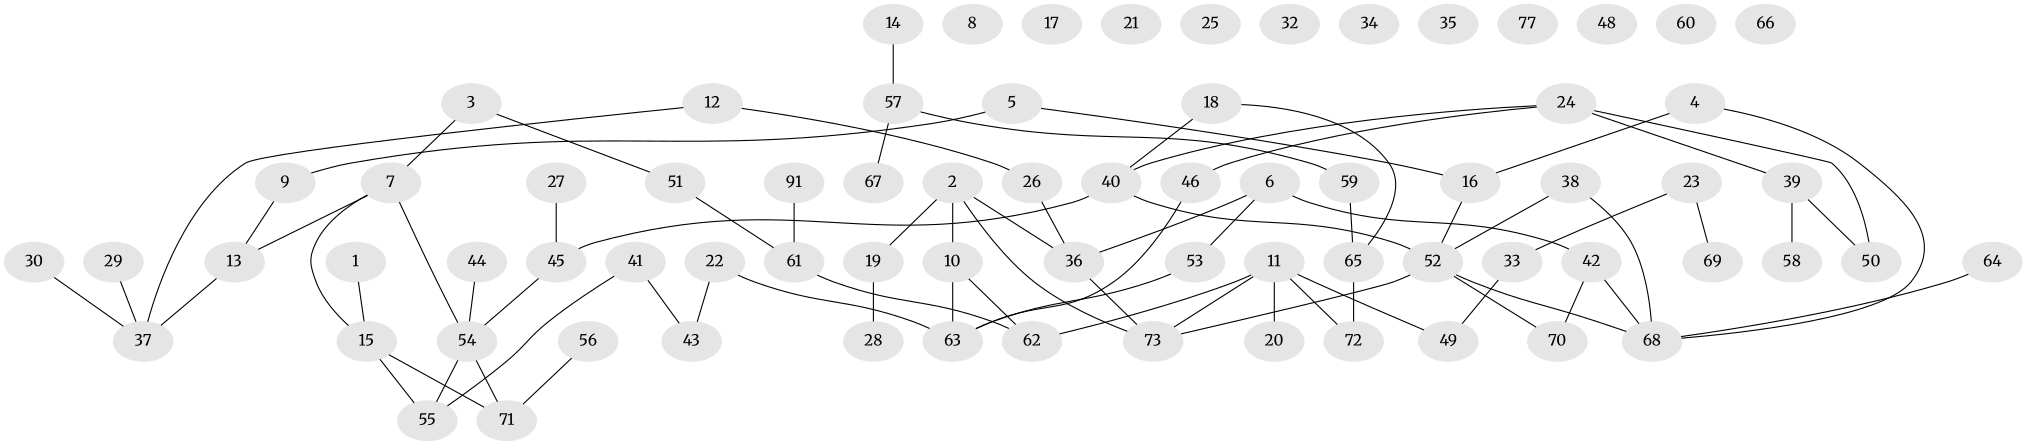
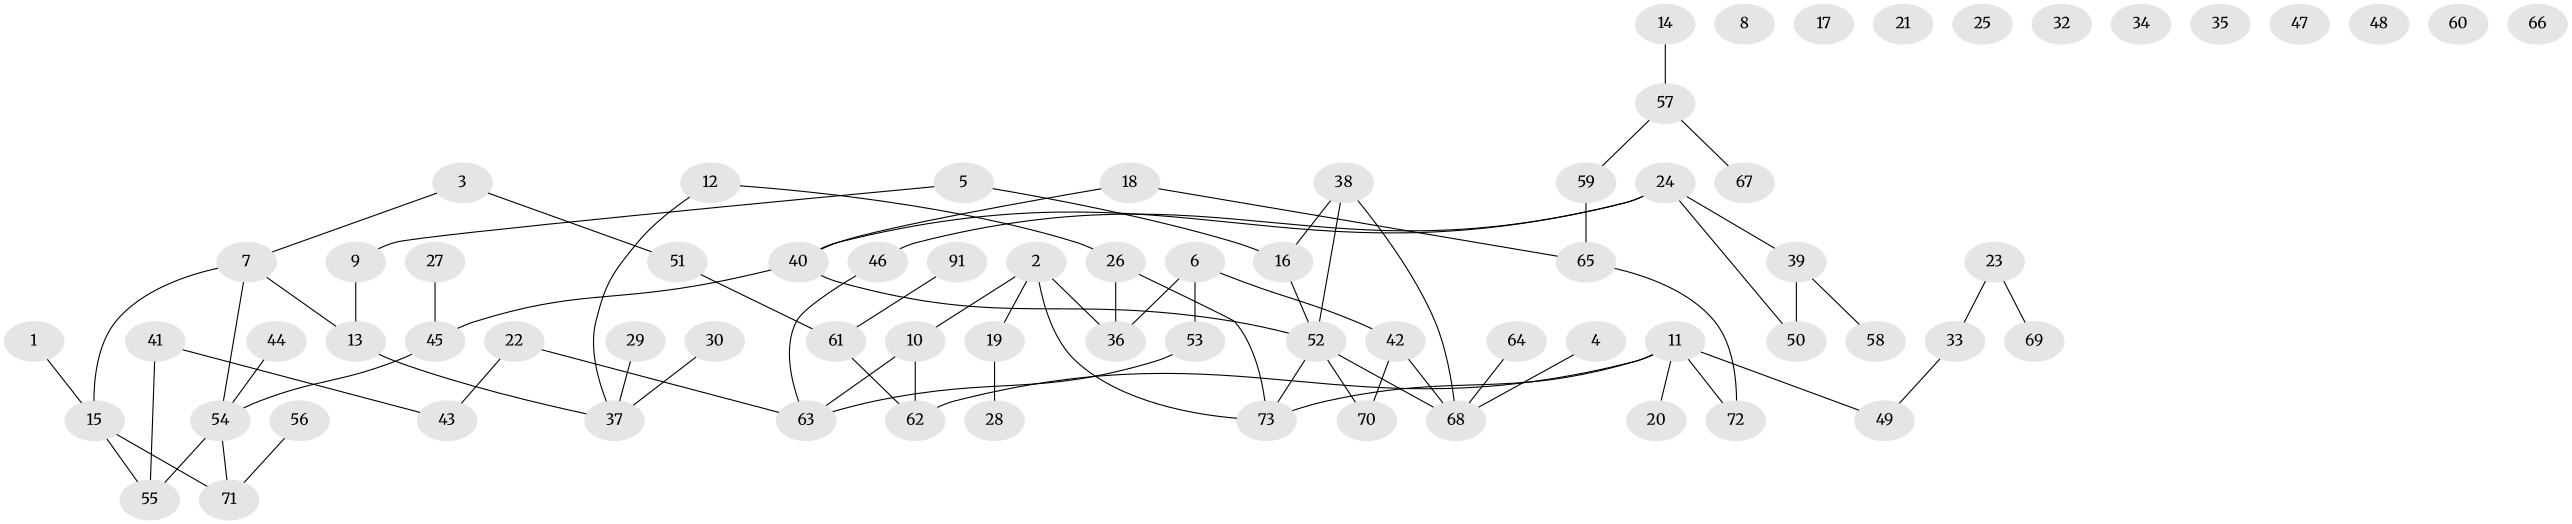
  graph {
    fontname=Merriweather
    node [color=gray90 fontname=Merriweather style=filled]
    edge [fontname=Merriweather]
    1
    15
    55
    71
    2
    10
    19
    36
    73
    62
    63
    28
    3
    7
    51
    13
    54
    61
    4
    16
    68
    52
    5
    9
    6
    42
    53
    70
    37
    8
    11
    20
    49
    72
    12
    26
    14
    57
    59
    67
    17
    18
    40
    65
    45
    21
    22
    43
    23
    33
    69
    24
    39
    46
    50
    58
    25
    27
    29
    30
    n61 [label=91]
    32
    34
    35
    38
    41
    44
-   47 [label=77]
+   47
    48
    56
    60
    64
    66
    1 -- 15
    15 -- 55
    15 -- 71
    2 -- 10
    2 -- 19
    2 -- 36
    2 -- 73
    10 -- 62
    10 -- 63
    19 -- 28
    3 -- 7
    3 -- 51
    7 -- 15
    7 -- 13
    7 -- 54
    51 -- 61
    13 -- 37
    54 -- 55
    54 -- 71
    61 -- 62
-   4 -- 16
+   38 -- 16
    4 -- 68
    16 -- 52
    52 -- 73
    52 -- 68
    52 -- 70
    5 -- 16
    5 -- 9
    9 -- 13
    6 -- 36
    6 -- 42
    6 -- 53
    42 -- 68
    42 -- 70
    53 -- 63
    11 -- 73
    11 -- 62
    11 -- 20
    11 -- 49
    11 -- 72
    12 -- 37
    12 -- 26
    26 -- 36
-   36 -- 73
+   26 -- 73
    14 -- 57
    57 -- 59
    57 -- 67
    59 -- 65
    18 -- 40
    18 -- 65
    40 -- 52
    40 -- 45
    65 -- 72
    45 -- 54
    22 -- 63
    22 -- 43
    23 -- 33
    23 -- 69
    33 -- 49
    24 -- 40
    24 -- 39
    24 -- 46
    24 -- 50
    39 -- 50
    39 -- 58
    46 -- 63
    27 -- 45
    29 -- 37
    30 -- 37
    n61 -- 61
    38 -- 68
    38 -- 52
    41 -- 55
    41 -- 43
    44 -- 54
    56 -- 71
    64 -- 68
  }
